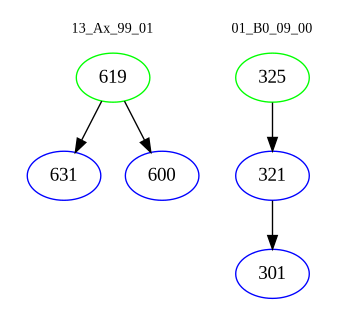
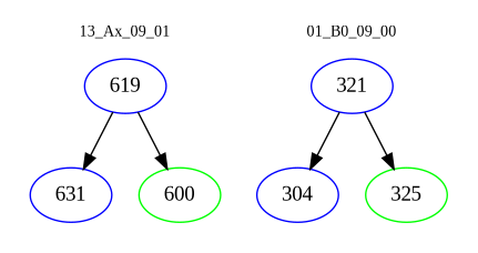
  digraph {
    fontname="Liberation Serif"
    node [color=blue fontname="Liberation Serif"]
    edge [color=black fontname="Liberation Serif"]
-   n1 [color=green label=619]
+   n1 [label=619]
    n2 [label=631]
-   n3 [label=600]
+   n3 [color=green label=600]
    n4 [label=321]
-   n5 [label=301]
+   n5 [label=304]
    n6 [color=green label=325]
    subgraph cluster_1 {
      color=white
      fontsize=10
-     label="13_Ax_99_01"
+     label="13_Ax_09_01"
      n1
      n2
      n3
    }
    subgraph cluster_2 {
      color=white
      fontsize=10
      label="01_B0_09_00"
      n4
      n5
      n6
    }
    n1 -> n2
    n1 -> n3
    n4 -> n5
-   n6 -> n4
+   n4 -> n6
  }
